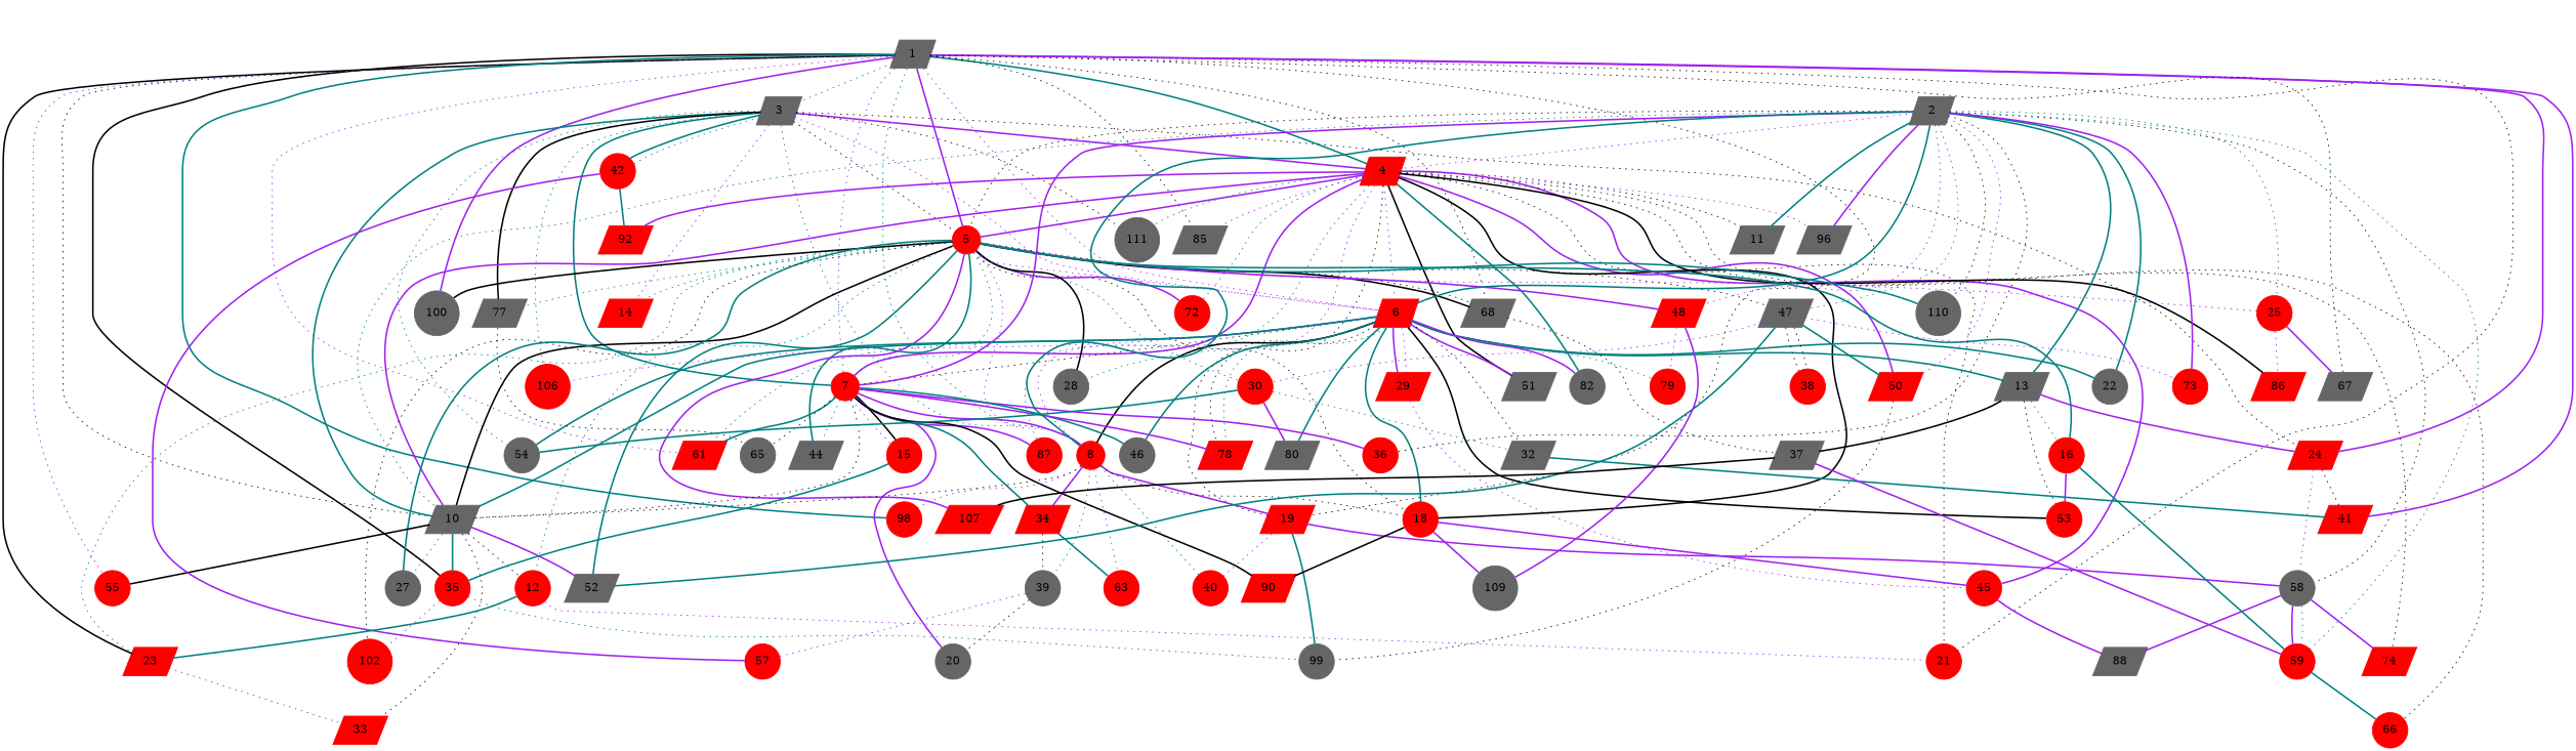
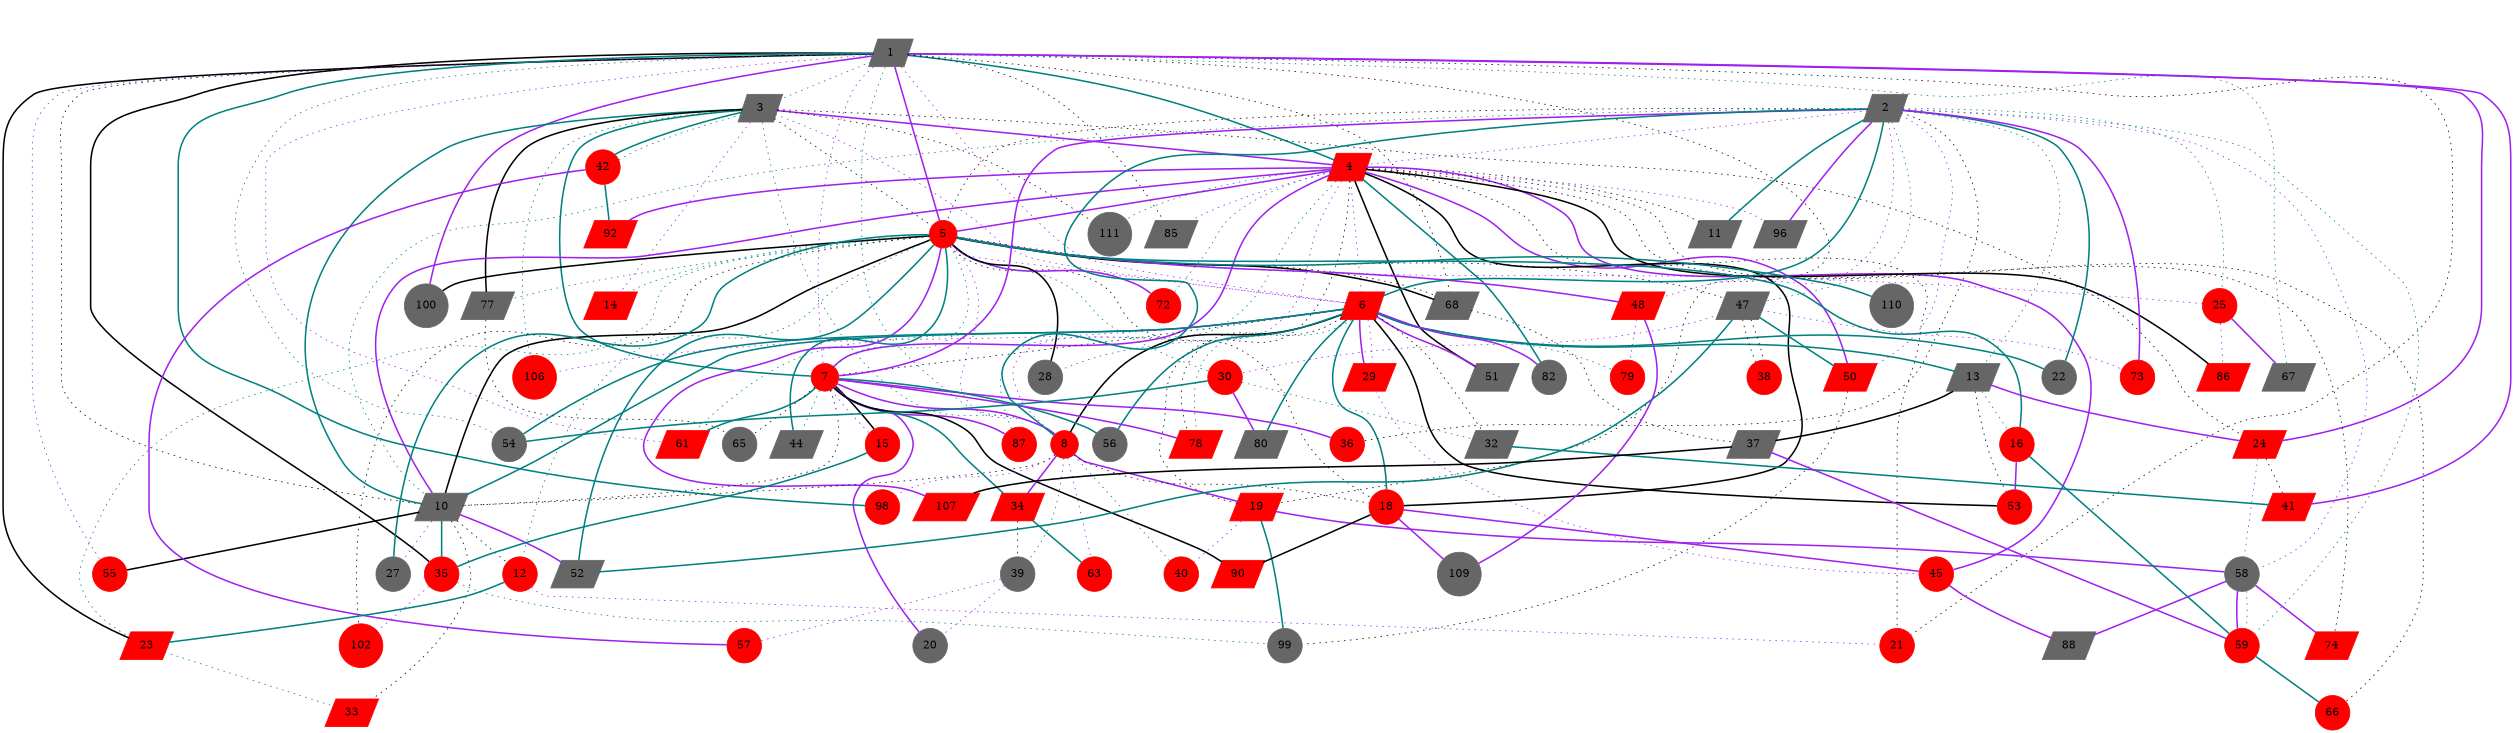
  graph {
    node [color=red shape=circle style=filled]
    edge [color=purple style=dotted]
    1 [color=gray40 shape=parallelogram super="+49"]
    3 [color=gray40 shape=parallelogram super="+95"]
    4 [shape=parallelogram super="+47"]
    5 [super="+9"]
    6 [shape=parallelogram super="+81"]
    7 [super="+108"]
    8 [super="+26"]
    10 [color=gray40 shape=parallelogram super="+51"]
    19 [shape=parallelogram super="+104"]
    21 [super="+43"]
    23 [shape=parallelogram super="+69"]
    24 [shape=parallelogram super="+64"]
    35 [super="+71"]
    41 [shape=parallelogram]
    55
    61 [shape=parallelogram super="+93"]
    67 [color=gray40 shape=parallelogram]
    85 [color=gray40 shape=parallelogram]
    98
    100 [color=gray40]
    68 [color=gray40 shape=parallelogram]
    2 [color=gray40 shape=parallelogram super="+112"]
    11 [color=gray40 shape=parallelogram]
    13 [color=gray40 shape=parallelogram super="+56"]
    n25 [color=gray40 label=47 shape=parallelogram super="+20"]
    22 [color=gray40]
    25
    36
    48 [shape=parallelogram]
    50 [shape=parallelogram super="+97"]
    58 [color=gray40 super="+60"]
    59 [super="+94"]
    73
    96 [color=gray40 shape=parallelogram]
    110 [color=gray40]
    14 [shape=parallelogram]
    42
    54 [color=gray40 super="+91"]
    77 [color=gray40 shape=parallelogram]
    106
    111 [color=gray40]
    18 [super="+75"]
    n43 [color=gray40 label=51 shape=parallelogram]
    45
    66
    72
    74 [shape=parallelogram]
    82 [color=gray40]
    86 [shape=parallelogram]
    87
    92 [shape=parallelogram]
    27 [color=gray40 super="+89"]
    12
    16 [super="+83"]
    28 [color=gray40]
    30 [super="+105"]
    44 [color=gray40 shape=parallelogram]
    52 [color=gray40 shape=parallelogram super="+103"]
    102
    107 [shape=parallelogram]
    29 [shape=parallelogram super="+101"]
    32 [color=gray40 shape=parallelogram]
-   46 [color=gray40]
+   46 [color=gray40 label=56]
    53 [super="+84"]
    78 [shape=parallelogram]
    79
    80 [color=gray40 shape=parallelogram]
    15
    34 [shape=parallelogram]
    65 [color=gray40]
    n71 [color=gray40 label=20]
    90 [shape=parallelogram]
    39 [color=gray40 super="+113"]
    40
    63
    33 [shape=parallelogram]
    99 [color=gray40 super="+114"]
    37 [color=gray40 shape=parallelogram super="+62"]
    38
    109 [color=gray40]
    88 [color=gray40 shape=parallelogram]
    57
    1 -- 3 [color=teal weight=2]
    1 -- 4 [color=teal style=bold weight=2]
    1 -- 5 [style=bold weight=2]
    1 -- 6
    1 -- 7
    1 -- 8 [color=teal]
    1 -- 10 [color=black]
    1 -- 19 [color=black]
    1 -- 21 [color=black]
    1 -- 23 [color=black style=bold]
    1 -- 24 [style=bold]
    1 -- 35 [color=black style=bold]
    1 -- 41 [style=bold weight=2]
    1 -- 55
    1 -- 61
-   1 -- 67 [color=black]
+   1 -- 67 [color=teal]
    1 -- 85 [color=black]
    1 -- 98 [color=teal style=bold]
    1 -- 100 [style=bold]
    1 -- 68 [color=black]
    3 -- 4 [style=bold]
    3 -- 5 [color=black weight=2]
    3 -- 6
    3 -- 7 [color=teal style=bold]
    3 -- 8 [color=teal]
    3 -- 10 [color=teal style=bold]
    3 -- 24 [color=black]
    3 -- 14
    3 -- 42 [color=teal style=bold]
    3 -- 42 [color=teal]
-   3 -- 54 [color=teal]
+   1 -- 54 [color=teal]
    3 -- 77 [color=black style=bold]
    3 -- 106 [color=teal]
    3 -- 111 [color=black]
    4 -- 5 [style=bold weight=2]
    4 -- 6
    4 -- 7 [style=bold]
    4 -- 8
    4 -- 10 [style=bold]
    4 -- 19 [color=black]
    4 -- 21 [color=black]
    4 -- 85
    4 -- 11 [color=black]
    4 -- 50 [style=bold weight=2]
    4 -- 96
    4 -- 111 [color=teal]
    4 -- 18 [color=black style=bold]
    4 -- n43 [color=black style=bold]
    4 -- 45 [style=bold]
    4 -- 66 [color=black]
    4 -- 72 [color=teal]
    4 -- 74 [color=black]
    4 -- 82 [color=teal style=bold]
    4 -- 86 [color=black style=bold]
    4 -- 87 [color=teal]
    4 -- 92 [style=bold]
    5 -- 6 [weight=3]
    5 -- 7 [color=teal weight=2]
    5 -- 8 [weight=2]
    5 -- 10 [color=black style=bold weight=2]
    5 -- 23 [color=teal]
    5 -- 100 [color=black style=bold]
    5 -- 68 [color=black style=bold]
    5 -- 68 [color=black]
    5 -- n25 [color=black]
    5 -- 25
    5 -- 48 [style=bold]
    5 -- 110 [color=teal style=bold]
    5 -- 14 [color=teal]
    5 -- 77 [color=teal]
    5 -- 18 [color=black]
    5 -- 72 [style=bold]
    5 -- 27 [color=teal style=bold]
    5 -- 12 [color=teal]
    5 -- 16 [color=teal style=bold]
    5 -- 28 [color=black style=bold]
    5 -- 30 [color=teal weight=2]
    5 -- 44 [color=teal style=bold]
    5 -- 52 [color=teal style=bold]
    5 -- 102 [color=black]
    5 -- 107 [style=bold]
    6 -- 7 [color=black]
    6 -- 8 [color=black style=bold]
    6 -- 10 [color=teal style=bold]
    6 -- 61 [color=teal]
    6 -- 13 [color=teal style=bold]
    6 -- 22 [color=teal style=bold]
    6 -- 54 [color=teal style=bold]
    6 -- 106
    6 -- 18 [color=teal style=bold]
    6 -- n43 [style=bold]
    6 -- 82 [style=bold]
    6 -- 28 [color=teal]
    6 -- 29 [style=bold]
    6 -- 29
    6 -- 32 [color=black]
    6 -- 46 [color=teal style=bold]
    6 -- 53 [color=black style=bold]
    6 -- 78 [color=black]
    6 -- 78 [color=teal]
    6 -- 79 [color=teal]
    6 -- 80 [color=teal style=bold]
    7 -- 8 [style=bold]
    7 -- 10 [color=black]
    7 -- 61 [color=teal style=bold]
    7 -- 36 [style=bold]
    7 -- 87 [style=bold]
    7 -- 44 [color=teal]
    7 -- 46 [color=teal style=bold]
    7 -- 78 [style=bold]
    7 -- 15
    7 -- 15 [color=black style=bold]
    7 -- 34 [color=teal style=bold]
    7 -- 65 [color=black]
    7 -- n71 [style=bold]
    7 -- 90 [color=black style=bold]
    8 -- 10 [color=black]
    8 -- 19 [style=bold]
    8 -- 98
    8 -- 18 [color=black]
    8 -- 34 [style=bold]
    8 -- 39 [color=teal weight=2]
    8 -- 40 [color=teal]
    8 -- 63
    10 -- 35 [color=teal style=bold]
    10 -- 55 [color=black style=bold]
    10 -- 27
    10 -- 12 [color=black]
    10 -- 52 [style=bold]
    10 -- 33 [color=black]
    19 -- 58 [style=bold]
    19 -- 40
    19 -- 99 [color=teal style=bold]
    23 -- 33 [color=teal]
    24 -- 41 [color=black]
    24 -- 58
    35 -- 102
    35 -- 99 [color=teal]
    68 -- 37 [color=black]
    2 -- 4
    2 -- 5 [color=black weight=2]
    2 -- 6 [color=teal style=bold]
    2 -- 7 [style=bold]
    2 -- 8 [color=teal style=bold]
    2 -- 10 [color=teal weight=2]
    2 -- 11 [color=teal style=bold]
-   2 -- 13 [color=teal style=bold]
+   2 -- 13 [color=teal]
    2 -- n25 [color=teal]
    2 -- 22 [color=teal style=bold]
    2 -- 25 [color=teal]
    2 -- 36 [color=black]
    2 -- 48
    2 -- 50
-   2 -- 58 [color=black]
+   2 -- 58
    2 -- 59 [color=teal]
    2 -- 73 [style=bold]
    2 -- 96 [style=bold]
-   2 -- 110 [color=black]
    13 -- 24 [style=bold]
    13 -- 16 [color=teal]
    13 -- 53 [color=black]
    13 -- 37 [color=black style=bold]
    n25 -- 50 [color=teal style=bold]
    n25 -- 73
    n25 -- 30
    n25 -- 52 [color=teal style=bold]
    n25 -- 38 [color=black]
    n25 -- 38 [color=black]
    25 -- 67 [style=bold]
    25 -- 86
    48 -- 79
    48 -- 109 [style=bold]
    50 -- 99 [color=black]
    58 -- 59 [style=bold]
    58 -- 59 [color=teal]
    58 -- 74 [style=bold]
    58 -- 88 [style=bold]
    59 -- 66 [color=teal style=bold]
    42 -- 92 [color=teal style=bold]
    42 -- 57 [style=bold]
    77 -- 65 [color=black]
    18 -- 45 [style=bold]
    18 -- 90 [color=black style=bold]
    18 -- 109 [style=bold]
    45 -- 88 [style=bold]
    12 -- 21
    12 -- 23 [color=teal style=bold]
    16 -- 59 [color=teal style=bold]
    16 -- 53 [style=bold]
    30 -- 54 [color=teal style=bold]
    30 -- 32 [color=teal]
    30 -- 80 [style=bold]
    29 -- 45
    32 -- 41 [color=teal style=bold]
    15 -- 35 [color=teal style=bold]
    34 -- 39 [color=black]
    34 -- 63 [color=teal style=bold]
-   39 -- n71 [color=black]
+   39 -- n71
    39 -- 57
    37 -- 59 [style=bold]
    37 -- 107 [color=black style=bold]
  }
